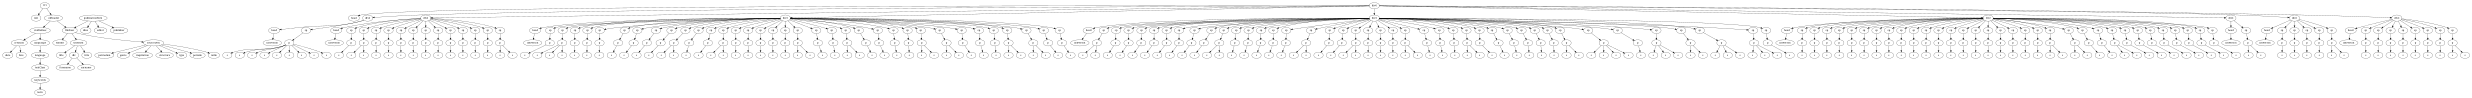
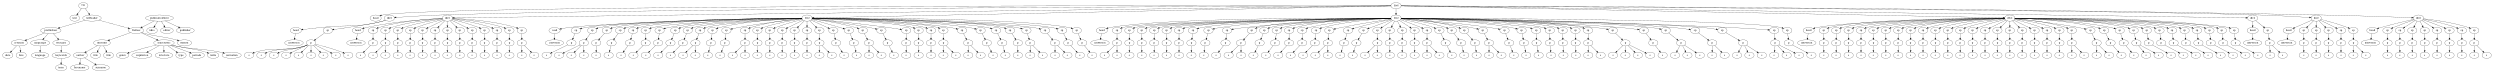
  digraph {
    fontname="Noto Serif"
    node [fontname="Noto Serif"]
    edge [fontname="Noto Serif"]
    n1 [label=TEI]
    n2 [label=teiHeader]
    n3 [label=text]
    n4 [label=fileDesc]
    n5 [label=profileDesc]
    n6 [label=titleStmt]
    n7 [label=sourceDesc]
    n8 [label=edStmt]
    n9 [label=creation]
    n10 [label=langUsage]
    n11 [label=textClass]
    n12 [label=title]
    n13 [label=title]
-   n14 [label=div]
+   n14 [label=author]
    n15 [label=publicationStmt]
    n16 [label=editor]
    n17 [label=publisher]
    n18 [label=idno]
    n19 [label=genre]
    n20 [label=inspiration]
    n21 [label=structure]
    n22 [label=type]
    n23 [label=periode]
    n24 [label=taille]
    n25 [label=permalien]
    n26 [label=surname]
    n27 [label=forename]
    n28 [label=date]
    n29 [label=date]
    n30 [label=language]
    n31 [label=keywords]
    n32 [label=term]
    n33 [label=div6]
    n34 [label=head]
    n35 [label=div2]
    n36 [label=div2]
    n37 [label=div2]
    n38 [label=div2]
    n39 [label=div2]
    n40 [label=div2]
    n41 [label=div2]
    n42 [label=div2]
    n43 [label=head]
    n44 [label=sp]
    n45 [label=head]
    n46 [label=sp]
    n47 [label=sp]
    n48 [label=sp]
    n49 [label=sp]
    n50 [label=sp]
    n51 [label=sp]
    n52 [label=sp]
    n53 [label=sp]
    n54 [label=sp]
    n55 [label=sp]
    n56 [label=sp]
    n57 [label=sp]
    n58 [label=sp]
    n59 [label=head]
    n60 [label=sp]
    n61 [label=sp]
    n62 [label=sp]
    n63 [label=sp]
    n64 [label=sp]
    n65 [label=sp]
    n66 [label=sp]
    n67 [label=sp]
    n68 [label=sp]
    n69 [label=sp]
    n70 [label=sp]
    n71 [label=sp]
    n72 [label=sp]
    n73 [label=sp]
    n74 [label=sp]
    n75 [label=sp]
    n76 [label=sp]
    n77 [label=sp]
    n78 [label=sp]
    n79 [label=sp]
    n80 [label=sp]
    n81 [label=sp]
    n82 [label=sp]
    n83 [label=sp]
    n84 [label=sp]
    n85 [label=sp]
    n86 [label=sp]
    n87 [label=sp]
    n88 [label=sp]
    n89 [label=sp]
    n90 [label=sp]
    n91 [label=sp]
    n92 [label=sp]
    n93 [label=sp]
    n94 [label=sp]
    n95 [label=head]
    n96 [label=sp]
    n97 [label=sp]
    n98 [label=sp]
    n99 [label=sp]
    n100 [label=sp]
    n101 [label=sp]
    n102 [label=sp]
    n103 [label=sp]
    n104 [label=sp]
    n105 [label=sp]
    n106 [label=sp]
    n107 [label=sp]
    n108 [label=sp]
    n109 [label=sp]
    n110 [label=sp]
    n111 [label=sp]
    n112 [label=sp]
    n113 [label=sp]
    n114 [label=sp]
    n115 [label=sp]
    n116 [label=sp]
    n117 [label=sp]
    n118 [label=sp]
    n119 [label=sp]
    n120 [label=sp]
    n121 [label=sp]
    n122 [label=sp]
    n123 [label=sp]
    n124 [label=sp]
    n125 [label=sp]
    n126 [label=sp]
    n127 [label=sp]
    n128 [label=sp]
    n129 [label=sp]
    n130 [label=sp]
    n131 [label=sp]
    n132 [label=sp]
    n133 [label=sp]
    n134 [label=sp]
    n135 [label=sp]
    n136 [label=sp]
    n137 [label=head]
    n138 [label=sp]
    n139 [label=sp]
    n140 [label=sp]
    n141 [label=sp]
    n142 [label=sp]
    n143 [label=sp]
    n144 [label=sp]
    n145 [label=sp]
    n146 [label=sp]
    n147 [label=sp]
    n148 [label=sp]
    n149 [label=sp]
    n150 [label=sp]
    n151 [label=sp]
    n152 [label=sp]
    n153 [label=sp]
    n154 [label=sp]
    n155 [label=sp]
    n156 [label=sp]
    n157 [label=sp]
    n158 [label=sp]
    n159 [label=sp]
    n160 [label=sp]
    n161 [label=sp]
    n162 [label=sp]
    n163 [label=sp]
    n164 [label=sp]
    n165 [label=sp]
    n166 [label=sp]
    n167 [label=sp]
    n168 [label=sp]
    n169 [label=sp]
    n170 [label=sp]
    n171 [label=head]
    n172 [label=sp]
    n173 [label=head]
    n174 [label=sp]
    n175 [label=sp]
    n176 [label=sp]
    n177 [label=sp]
    n178 [label=sp]
    n179 [label=head]
    n180 [label=sp]
    n181 [label=sp]
    n182 [label=sp]
    n183 [label=sp]
    n184 [label=sp]
    n185 [label=sp]
    n186 [label=sp]
    n187 [label=sp]
    n188 [label=listPerson]
    n189 [label=p]
    n190 [label=s]
    n191 [label=s]
    n192 [label=s]
    n193 [label=s]
    n194 [label=s]
    n195 [label=s]
    n196 [label=s]
    n197 [label=s]
    n198 [label=s]
    n199 [label=listPerson]
    n200 [label=p]
    n201 [label=p]
    n202 [label=p]
    n203 [label=p]
    n204 [label=p]
    n205 [label=p]
    n206 [label=p]
    n207 [label=p]
    n208 [label=p]
    n209 [label=p]
    n210 [label=p]
    n211 [label=p]
    n212 [label=p]
    n213 [label=s]
    n214 [label=s]
    n215 [label=s]
    n216 [label=s]
    n217 [label=s]
    n218 [label=s]
    n219 [label=s]
    n220 [label=s]
    n221 [label=s]
    n222 [label=s]
    n223 [label=s]
    n224 [label=s]
    n225 [label=s]
    n226 [label=s]
    n227 [label=s]
    n228 [label=listPerson]
    n229 [label=p]
    n230 [label=p]
    n231 [label=p]
    n232 [label=p]
    n233 [label=p]
    n234 [label=p]
    n235 [label=p]
    n236 [label=p]
    n237 [label=p]
    n238 [label=p]
    n239 [label=p]
    n240 [label=p]
    n241 [label=p]
    n242 [label=p]
    n243 [label=p]
    n244 [label=p]
    n245 [label=p]
    n246 [label=p]
    n247 [label=p]
    n248 [label=p]
    n249 [label=p]
    n250 [label=p]
    n251 [label=p]
    n252 [label=p]
    n253 [label=p]
    n254 [label=p]
    n255 [label=p]
    n256 [label=p]
    n257 [label=p]
    n258 [label=p]
    n259 [label=p]
    n260 [label=p]
    n261 [label=p]
    n262 [label=p]
    n263 [label=p]
    n264 [label=s]
    n265 [label=s]
    n266 [label=s]
    n267 [label=s]
    n268 [label=s]
    n269 [label=s]
    n270 [label=s]
    n271 [label=s]
    n272 [label=s]
    n273 [label=s]
    n274 [label=s]
    n275 [label=s]
    n276 [label=s]
    n277 [label=s]
    n278 [label=s]
    n279 [label=s]
    n280 [label=s]
    n281 [label=s]
    n282 [label=s]
    n283 [label=s]
    n284 [label=s]
    n285 [label=s]
    n286 [label=s]
    n287 [label=s]
    n288 [label=s]
    n289 [label=s]
    n290 [label=s]
    n291 [label=s]
    n292 [label=s]
    n293 [label=s]
    n294 [label=s]
    n295 [label=s]
    n296 [label=s]
    n297 [label=s]
    n298 [label=s]
    n299 [label=s]
    n300 [label=s]
    n301 [label=s]
    n302 [label=s]
    n303 [label=s]
    n304 [label=s]
    n305 [label=s]
    n306 [label=s]
    n307 [label=s]
    n308 [label=s]
    n309 [label=listPerson]
    n310 [label=p]
    n311 [label=p]
    n312 [label=p]
    n313 [label=p]
    n314 [label=p]
    n315 [label=p]
    n316 [label=p]
    n317 [label=p]
    n318 [label=p]
    n319 [label=p]
    n320 [label=p]
    n321 [label=p]
    n322 [label=p]
    n323 [label=p]
    n324 [label=p]
    n325 [label=p]
    n326 [label=p]
    n327 [label=p]
    n328 [label=p]
    n329 [label=p]
    n330 [label=p]
    n331 [label=p]
    n332 [label=p]
    n333 [label=p]
    n334 [label=p]
    n335 [label=p]
    n336 [label=p]
    n337 [label=p]
    n338 [label=p]
    n339 [label=p]
    n340 [label=p]
    n341 [label=p]
    n342 [label=p]
    n343 [label=p]
    n344 [label=p]
    n345 [label=p]
    n346 [label=p]
    n347 [label=p]
    n348 [label=p]
    n349 [label=p]
    n350 [label=p]
    n351 [label=s]
    n352 [label=s]
    n353 [label=s]
    n354 [label=s]
    n355 [label=s]
    n356 [label=s]
    n357 [label=s]
    n358 [label=s]
    n359 [label=s]
    n360 [label=s]
    n361 [label=s]
    n362 [label=s]
    n363 [label=s]
    n364 [label=s]
    n365 [label=s]
    n366 [label=s]
    n367 [label=s]
    n368 [label=s]
    n369 [label=s]
    n370 [label=s]
    n371 [label=s]
    n372 [label=s]
    n373 [label=s]
    n374 [label=s]
    n375 [label=s]
    n376 [label=s]
    n377 [label=s]
    n378 [label=s]
    n379 [label=s]
    n380 [label=s]
    n381 [label=s]
    n382 [label=s]
    n383 [label=s]
    n384 [label=s]
    n385 [label=s]
    n386 [label=s]
    n387 [label=s]
    n388 [label=s]
    n389 [label=s]
    n390 [label=s]
    n391 [label=s]
    n392 [label=s]
    n393 [label=s]
    n394 [label=s]
    n395 [label=s]
    n396 [label=s]
    n397 [label=s]
    n398 [label=s]
    n399 [label=s]
    n400 [label=s]
    n401 [label=s]
    n402 [label=s]
    n403 [label=s]
    n404 [label=s]
    n405 [label=s]
    n406 [label=s]
    n407 [label=s]
    n408 [label=s]
    n409 [label=listPerson]
    n410 [label=p]
    n411 [label=p]
    n412 [label=p]
    n413 [label=p]
    n414 [label=p]
    n415 [label=p]
    n416 [label=p]
    n417 [label=p]
    n418 [label=p]
    n419 [label=p]
    n420 [label=p]
    n421 [label=p]
    n422 [label=p]
    n423 [label=p]
    n424 [label=p]
    n425 [label=p]
    n426 [label=p]
    n427 [label=p]
    n428 [label=p]
    n429 [label=p]
    n430 [label=p]
    n431 [label=p]
    n432 [label=p]
    n433 [label=p]
    n434 [label=p]
    n435 [label=p]
    n436 [label=p]
    n437 [label=p]
    n438 [label=p]
    n439 [label=p]
    n440 [label=p]
    n441 [label=p]
    n442 [label=p]
    n443 [label=s]
    n444 [label=s]
    n445 [label=s]
    n446 [label=s]
    n447 [label=s]
    n448 [label=s]
    n449 [label=s]
    n450 [label=s]
    n451 [label=s]
    n452 [label=s]
    n453 [label=s]
    n454 [label=s]
    n455 [label=s]
    n456 [label=s]
    n457 [label=s]
    n458 [label=s]
    n459 [label=s]
    n460 [label=s]
    n461 [label=s]
    n462 [label=s]
    n463 [label=s]
    n464 [label=s]
    n465 [label=s]
    n466 [label=s]
    n467 [label=s]
    n468 [label=s]
    n469 [label=s]
    n470 [label=s]
    n471 [label=s]
    n472 [label=s]
    n473 [label=s]
    n474 [label=s]
    n475 [label=s]
    n476 [label=s]
    n477 [label=s]
    n478 [label=s]
    n479 [label=listPerson]
    n480 [label=p]
    n481 [label=s]
    n482 [label=s]
    n483 [label=listPerson]
    n484 [label=p]
    n485 [label=p]
    n486 [label=p]
    n487 [label=p]
    n488 [label=p]
    n489 [label=s]
    n490 [label=s]
    n491 [label=s]
    n492 [label=s]
    n493 [label=s]
    n494 [label=s]
    n495 [label=listPerson]
    n496 [label=p]
    n497 [label=p]
    n498 [label=p]
    n499 [label=p]
    n500 [label=p]
    n501 [label=p]
    n502 [label=p]
    n503 [label=p]
    n504 [label=s]
    n505 [label=s]
    n506 [label=s]
    n507 [label=s]
    n508 [label=s]
    n509 [label=s]
    n510 [label=s]
    n511 [label=s]
    n512 [label=s]
    n1 -> n2
    n1 -> n3
    n2 -> n4
    n2 -> n5
    n4 -> n6
    n4 -> n7
    n4 -> n8
    n5 -> n9
    n5 -> n10
-   n30 -> n11
+   n5 -> n11
    n6 -> n12
    n6 -> n13
    n6 -> n14
    n7 -> n19
    n7 -> n20
    n7 -> n21
    n7 -> n22
    n7 -> n23
    n7 -> n24
    n7 -> n25
    n9 -> n28
    n9 -> n29
    n10 -> n30
    n11 -> n31
    n14 -> n26
    n14 -> n27
    n15 -> n4
    n15 -> n16
    n15 -> n17
    n15 -> n18
    n31 -> n32
    n33 -> n34
    n33 -> n35
    n33 -> n36
    n33 -> n37
    n33 -> n38
    n33 -> n39
    n33 -> n40
    n33 -> n41
    n33 -> n42
    n35 -> n43
    n35 -> n44
    n36 -> n45
    n36 -> n46
    n36 -> n47
    n36 -> n48
    n36 -> n49
    n36 -> n50
    n36 -> n51
    n36 -> n52
    n36 -> n53
    n36 -> n54
    n36 -> n55
    n36 -> n56
    n36 -> n57
    n36 -> n58
    n37 -> n59
    n37 -> n60
    n37 -> n61
    n37 -> n62
    n37 -> n63
    n37 -> n64
    n37 -> n65
    n37 -> n66
    n37 -> n67
    n37 -> n68
    n37 -> n69
    n37 -> n70
    n37 -> n71
    n37 -> n72
    n37 -> n73
    n37 -> n74
    n37 -> n75
    n37 -> n76
    n37 -> n77
    n37 -> n78
    n37 -> n79
    n37 -> n80
    n37 -> n81
    n37 -> n82
    n37 -> n83
    n37 -> n84
    n37 -> n85
    n37 -> n86
    n37 -> n87
    n37 -> n88
    n37 -> n89
    n37 -> n90
    n37 -> n91
    n37 -> n92
    n37 -> n93
    n37 -> n94
    n38 -> n95
    n38 -> n96
    n38 -> n97
    n38 -> n98
    n38 -> n99
    n38 -> n100
    n38 -> n101
    n38 -> n102
    n38 -> n103
    n38 -> n104
    n38 -> n105
    n38 -> n106
    n38 -> n107
    n38 -> n108
    n38 -> n109
    n38 -> n110
    n38 -> n111
    n38 -> n112
    n38 -> n113
    n38 -> n114
    n38 -> n115
    n38 -> n116
    n38 -> n117
    n38 -> n118
    n38 -> n119
    n38 -> n120
    n38 -> n121
    n38 -> n122
    n38 -> n123
    n38 -> n124
    n38 -> n125
    n38 -> n126
    n38 -> n127
    n38 -> n128
    n38 -> n129
    n38 -> n130
    n38 -> n131
    n38 -> n132
    n38 -> n133
    n38 -> n134
    n38 -> n135
    n38 -> n136
    n39 -> n137
    n39 -> n138
    n39 -> n139
    n39 -> n140
    n39 -> n141
    n39 -> n142
    n39 -> n143
    n39 -> n144
    n39 -> n145
    n39 -> n146
    n39 -> n147
    n39 -> n148
    n39 -> n149
    n39 -> n150
    n39 -> n151
    n39 -> n152
    n39 -> n153
    n39 -> n154
    n39 -> n155
    n39 -> n156
    n39 -> n157
    n39 -> n158
    n39 -> n159
    n39 -> n160
    n39 -> n161
    n39 -> n162
    n39 -> n163
    n39 -> n164
    n39 -> n165
    n39 -> n166
    n39 -> n167
    n39 -> n168
    n39 -> n169
    n39 -> n170
    n40 -> n171
    n40 -> n172
    n41 -> n173
    n41 -> n174
    n41 -> n175
    n41 -> n176
    n41 -> n177
    n41 -> n178
    n42 -> n179
    n42 -> n180
    n42 -> n181
    n42 -> n182
    n42 -> n183
    n42 -> n184
    n42 -> n185
    n42 -> n186
    n42 -> n187
    n43 -> n188
    n44 -> n189
    n45 -> n199
    n46 -> n200
    n47 -> n201
    n48 -> n202
    n49 -> n203
    n50 -> n204
    n51 -> n205
    n52 -> n206
    n53 -> n207
    n54 -> n208
    n55 -> n209
    n56 -> n210
    n57 -> n211
    n58 -> n212
    n59 -> n228
    n60 -> n229
    n61 -> n230
    n62 -> n231
    n63 -> n232
    n64 -> n233
    n65 -> n234
    n66 -> n235
    n67 -> n236
    n68 -> n237
    n69 -> n238
    n70 -> n239
    n71 -> n240
    n72 -> n241
    n73 -> n242
    n74 -> n243
    n75 -> n244
    n76 -> n245
    n77 -> n246
    n78 -> n247
    n79 -> n248
    n80 -> n249
    n81 -> n250
    n82 -> n251
    n83 -> n252
    n84 -> n253
    n85 -> n254
    n86 -> n255
    n87 -> n256
    n88 -> n257
    n89 -> n258
    n90 -> n259
    n91 -> n260
    n92 -> n261
    n93 -> n262
    n94 -> n263
    n95 -> n309
    n96 -> n310
    n97 -> n311
    n98 -> n312
    n99 -> n313
    n100 -> n314
    n101 -> n315
    n102 -> n316
    n103 -> n317
    n104 -> n318
    n105 -> n319
    n106 -> n320
    n107 -> n321
    n108 -> n322
    n109 -> n323
    n110 -> n324
    n111 -> n325
    n112 -> n326
    n113 -> n327
    n114 -> n328
    n115 -> n329
    n116 -> n330
    n117 -> n331
    n118 -> n332
    n119 -> n333
    n120 -> n334
    n121 -> n335
    n122 -> n336
    n123 -> n337
    n124 -> n338
    n125 -> n339
    n126 -> n340
    n127 -> n341
    n128 -> n342
    n129 -> n343
    n130 -> n344
    n131 -> n345
    n132 -> n346
    n133 -> n347
    n134 -> n348
    n135 -> n349
    n136 -> n350
    n137 -> n409
    n138 -> n410
    n139 -> n411
    n140 -> n412
    n141 -> n413
    n142 -> n414
    n143 -> n415
    n144 -> n416
    n145 -> n417
    n146 -> n418
    n147 -> n419
    n148 -> n420
    n149 -> n421
    n150 -> n422
    n151 -> n423
    n152 -> n424
    n153 -> n425
    n154 -> n426
    n155 -> n427
    n156 -> n428
    n157 -> n429
    n158 -> n430
    n159 -> n431
    n160 -> n432
    n161 -> n433
    n162 -> n434
    n163 -> n435
    n164 -> n436
    n165 -> n437
    n166 -> n438
    n167 -> n439
    n168 -> n440
    n169 -> n441
    n170 -> n442
    n171 -> n479
    n172 -> n480
    n173 -> n483
    n174 -> n484
    n175 -> n485
    n176 -> n486
    n177 -> n487
    n178 -> n488
    n179 -> n495
    n180 -> n496
    n181 -> n497
    n182 -> n498
    n183 -> n499
    n184 -> n500
    n185 -> n501
    n186 -> n502
    n187 -> n503
    n189 -> n190
    n189 -> n191
    n189 -> n192
    n189 -> n193
    n189 -> n194
    n189 -> n195
    n189 -> n196
    n189 -> n197
    n189 -> n198
    n200 -> n213
    n201 -> n214
    n201 -> n215
    n202 -> n216
    n203 -> n217
    n204 -> n218
    n205 -> n219
    n206 -> n220
    n207 -> n221
    n208 -> n222
    n209 -> n223
    n210 -> n224
    n211 -> n225
    n212 -> n226
    n212 -> n227
    n229 -> n264
    n230 -> n265
    n230 -> n266
    n230 -> n267
    n231 -> n268
    n232 -> n269
    n233 -> n270
    n234 -> n271
    n235 -> n272
    n236 -> n273
    n237 -> n274
    n238 -> n275
    n238 -> n276
    n239 -> n277
    n240 -> n278
    n241 -> n279
    n241 -> n280
    n242 -> n281
    n243 -> n282
    n244 -> n283
    n245 -> n284
    n246 -> n285
    n247 -> n286
    n247 -> n287
    n248 -> n288
    n249 -> n289
    n250 -> n290
    n250 -> n291
    n251 -> n292
    n252 -> n293
    n253 -> n294
    n254 -> n295
    n255 -> n296
    n255 -> n297
    n256 -> n298
    n256 -> n299
    n257 -> n300
    n258 -> n301
    n259 -> n302
    n260 -> n303
    n260 -> n304
    n261 -> n305
    n261 -> n306
    n262 -> n307
    n263 -> n308
    n310 -> n351
    n310 -> n352
    n311 -> n353
    n312 -> n354
    n313 -> n355
    n314 -> n356
    n315 -> n357
    n316 -> n358
    n317 -> n359
    n318 -> n360
    n319 -> n361
    n319 -> n362
    n320 -> n363
    n321 -> n364
    n322 -> n365
    n323 -> n366
    n324 -> n367
    n325 -> n368
    n325 -> n369
    n326 -> n370
    n327 -> n371
    n328 -> n372
    n328 -> n373
    n329 -> n374
    n330 -> n375
    n331 -> n376
    n332 -> n377
    n332 -> n378
    n333 -> n379
    n334 -> n380
    n335 -> n381
    n336 -> n382
    n336 -> n383
    n337 -> n384
    n338 -> n385
    n339 -> n386
    n340 -> n387
    n341 -> n388
    n342 -> n389
    n343 -> n390
    n343 -> n391
    n344 -> n392
    n344 -> n393
    n344 -> n394
    n344 -> n395
    n345 -> n396
    n346 -> n397
    n346 -> n398
    n346 -> n399
    n347 -> n400
    n347 -> n401
    n348 -> n402
    n348 -> n403
    n348 -> n404
    n349 -> n405
    n349 -> n406
    n349 -> n407
    n350 -> n408
    n410 -> n443
    n411 -> n444
    n412 -> n445
    n413 -> n446
    n414 -> n447
    n415 -> n448
    n416 -> n449
    n417 -> n450
    n418 -> n451
    n419 -> n452
    n420 -> n453
    n421 -> n454
    n422 -> n455
    n423 -> n456
    n424 -> n457
    n425 -> n458
    n426 -> n459
    n427 -> n460
    n428 -> n461
    n429 -> n462
    n430 -> n463
    n430 -> n464
    n431 -> n465
    n431 -> n466
    n432 -> n467
    n433 -> n468
    n434 -> n469
    n434 -> n470
    n435 -> n471
    n436 -> n472
    n437 -> n473
    n438 -> n474
    n439 -> n475
    n440 -> n476
    n441 -> n477
    n442 -> n478
    n480 -> n481
    n480 -> n482
    n484 -> n489
    n485 -> n490
    n486 -> n491
    n487 -> n492
    n488 -> n493
    n488 -> n494
    n496 -> n504
    n497 -> n505
    n498 -> n506
    n499 -> n507
    n500 -> n508
    n501 -> n509
    n502 -> n510
    n503 -> n511
    n503 -> n512
  }
